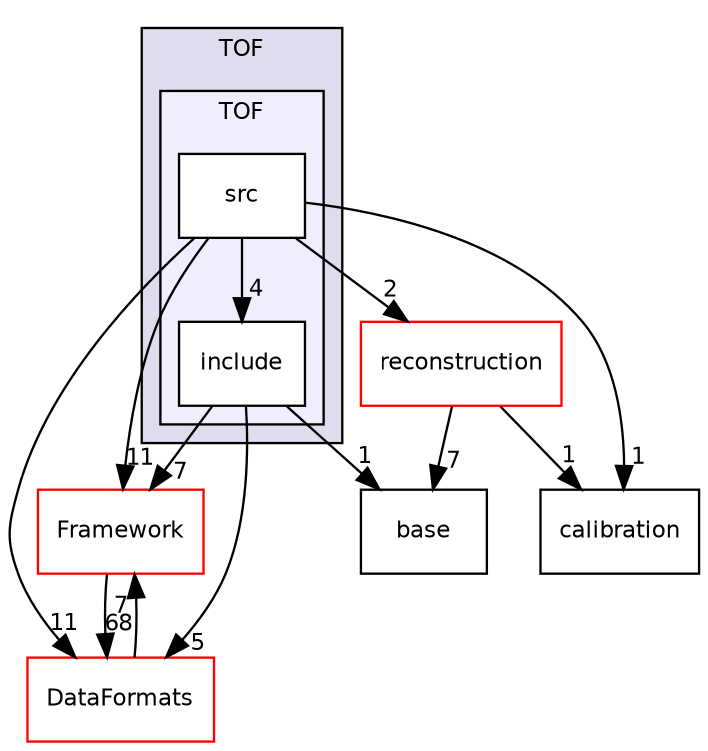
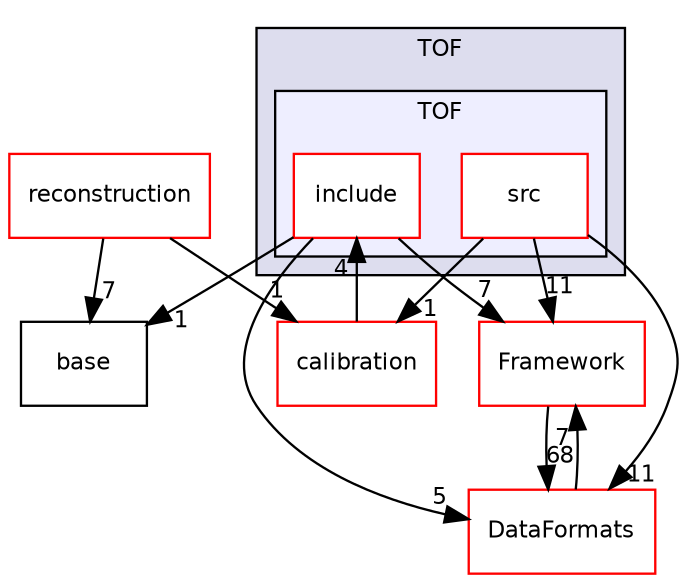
  digraph {
    compound=true
    node [color=red fontname=Helvetica fontsize=10 shape=box]
    edge [headlabel=1 labeldistance=1.5 labelfontname=Helvetica labelfontsize=10]
-   n1 [color=black fillcolor=white label=include style=filled]
-   n2 [color=black fillcolor=white label=src style=filled]
+   n1 [fillcolor=white label=include style=filled]
+   n2 [fillcolor=white label=src style=filled]
    n3 [color=black label=base]
    n4 [label=Framework]
    n5 [label=DataFormats]
-   n6 [color=black label=calibration]
+   n6 [label=calibration]
    n7 [label=reconstruction]
    subgraph cluster_1 {
      bgcolor="#ddddee"
      fontname=Helvetica
      fontsize=10
      label=TOF
      pencolor=black
      subgraph cluster_2 {
        bgcolor="#eeeeff"
        fontname=Helvetica
        fontsize=10
        label=TOF
        pencolor=black
        n1
        n2
      }
    }
    n1 -> n3
    n1 -> n4 [headlabel=7]
    n1 -> n5 [headlabel=5]
-   n2 -> n1 [headlabel=4]
+   n6 -> n1 [headlabel=4]
    n2 -> n4 [headlabel=11]
    n2 -> n5 [headlabel=11]
    n2 -> n6
-   n2 -> n7 [headlabel=2]
    n4 -> n5 [headlabel=68]
    n5 -> n4 [headlabel=7]
    n7 -> n3 [headlabel=7]
    n7 -> n6
  }
